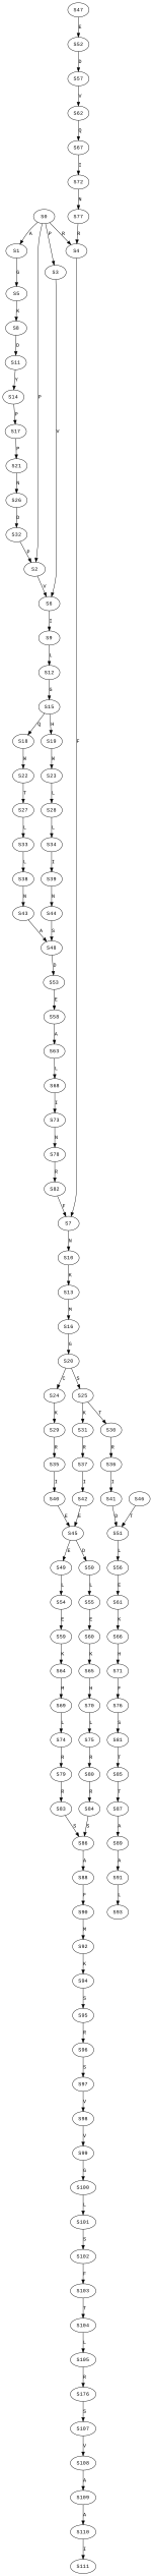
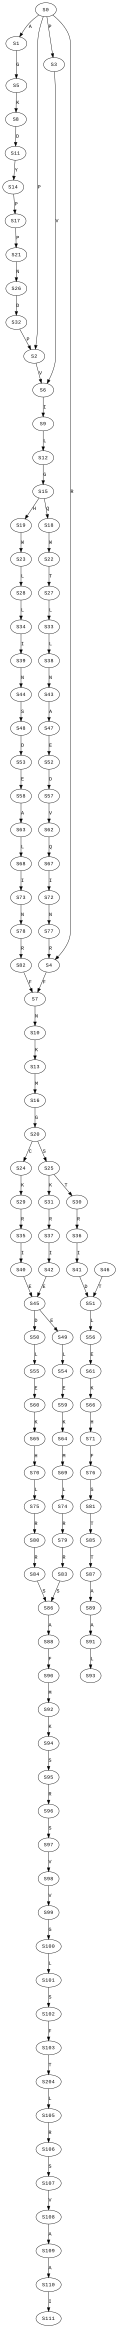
  strict digraph {
    fontname="Liberation Mono"
    node [fontname="Liberation Mono"]
    edge [fontname="Liberation Mono"]
    S0
    S1
    S2
    S3
    S4
    S5
    S6
    S7
    S8
    S9
    S10
    S11
    S12
    S13
    S14
    S15
    S16
    S17
    S18
    S19
    S20
    S21
    S22
    S23
    S24
    S25
    S26
    S27
    S28
    S29
    S30
    S31
    S32
    S33
    S34
    S35
    S36
    S37
    S38
    S39
    S40
    S41
    S42
    S43
    S44
    S45
    S51
    S47
    S48
    S49
    S50
    S46
    S52
    S53
    S54
    S55
    S56
    S57
    S58
    S59
    S60
    S61
    S62
    S63
    S64
    S65
    S66
    S67
    S68
    S69
    S70
    S71
    S72
    S73
    S74
    S75
    S76
    S77
    S78
    S79
    S80
    S81
    S82
    S83
    S84
    S85
    S86
    S87
    S88
    S89
    S90
    S91
    S92
    S93
    S94
    S95
    S96
    S97
    S98
    S99
    S100
    S101
    S102
    S103
-   S104
+   S104 [label=S204]
    S105
-   S106 [label=S176]
+   S106
    S107
    S108
    S109
    S110
    S111
    S0 -> S1 [label=A]
    S0 -> S2 [label=P]
    S0 -> S3 [label=P]
    S0 -> S4 [label=R]
    S1 -> S5 [label=G]
    S2 -> S6 [label=V]
    S3 -> S6 [label=V]
    S4 -> S7 [label=F]
    S5 -> S8 [label=K]
    S6 -> S9 [label=I]
    S7 -> S10 [label=N]
    S8 -> S11 [label=D]
    S9 -> S12 [label=L]
    S10 -> S13 [label=K]
    S11 -> S14 [label=Y]
    S12 -> S15 [label=G]
    S13 -> S16 [label=M]
    S14 -> S17 [label=P]
    S15 -> S18 [label=Q]
    S15 -> S19 [label=H]
    S16 -> S20 [label=G]
    S17 -> S21 [label=P]
    S18 -> S22 [label=W]
    S19 -> S23 [label=W]
    S20 -> S24 [label=C]
    S20 -> S25 [label=S]
    S21 -> S26 [label=N]
    S22 -> S27 [label=T]
    S23 -> S28 [label=L]
    S24 -> S29 [label=K]
    S25 -> S30 [label=T]
    S25 -> S31 [label=K]
    S26 -> S32 [label=D]
    S27 -> S33 [label=L]
    S28 -> S34 [label=L]
    S29 -> S35 [label=R]
    S30 -> S36 [label=R]
    S31 -> S37 [label=R]
    S32 -> S2 [label=P]
    S33 -> S38 [label=L]
    S34 -> S39 [label=I]
    S35 -> S40 [label=I]
    S36 -> S41 [label=I]
    S37 -> S42 [label=I]
    S38 -> S43 [label=N]
    S39 -> S44 [label=N]
    S40 -> S45 [label=E]
    S41 -> S51 [label=D]
    S42 -> S45 [label=E]
-   S43 -> S48 [label=A]
+   S43 -> S47 [label=A]
    S44 -> S48 [label=S]
    S45 -> S49 [label=E]
    S45 -> S50 [label=D]
    S51 -> S56 [label=L]
    S47 -> S52 [label=E]
    S48 -> S53 [label=D]
    S49 -> S54 [label=L]
    S50 -> S55 [label=L]
    S46 -> S51 [label=T]
    S52 -> S57 [label=D]
    S53 -> S58 [label=E]
    S54 -> S59 [label=E]
    S55 -> S60 [label=E]
    S56 -> S61 [label=E]
    S57 -> S62 [label=V]
    S58 -> S63 [label=A]
    S59 -> S64 [label=K]
    S60 -> S65 [label=K]
    S61 -> S66 [label=K]
    S62 -> S67 [label=Q]
    S63 -> S68 [label=L]
    S64 -> S69 [label=M]
    S65 -> S70 [label=H]
    S66 -> S71 [label=H]
    S67 -> S72 [label=I]
    S68 -> S73 [label=I]
    S69 -> S74 [label=L]
    S70 -> S75 [label=L]
    S71 -> S76 [label=F]
    S72 -> S77 [label=N]
    S73 -> S78 [label=N]
    S74 -> S79 [label=R]
    S75 -> S80 [label=R]
    S76 -> S81 [label=S]
    S77 -> S4 [label=R]
    S78 -> S82 [label=R]
    S79 -> S83 [label=R]
    S80 -> S84 [label=R]
    S81 -> S85 [label=T]
    S82 -> S7 [label=F]
    S83 -> S86 [label=S]
    S84 -> S86 [label=S]
    S85 -> S87 [label=T]
    S86 -> S88 [label=A]
    S87 -> S89 [label=A]
    S88 -> S90 [label=F]
    S89 -> S91 [label=A]
    S90 -> S92 [label=M]
    S91 -> S93 [label=L]
    S92 -> S94 [label=K]
    S94 -> S95 [label=S]
    S95 -> S96 [label=R]
    S96 -> S97 [label=S]
    S97 -> S98 [label=V]
    S98 -> S99 [label=V]
    S99 -> S100 [label=G]
    S100 -> S101 [label=L]
    S101 -> S102 [label=S]
    S102 -> S103 [label=F]
    S103 -> S104 [label=T]
    S104 -> S105 [label=L]
    S105 -> S106 [label=R]
    S106 -> S107 [label=S]
    S107 -> S108 [label=V]
    S108 -> S109 [label=A]
    S109 -> S110 [label=A]
    S110 -> S111 [label=I]
  }
